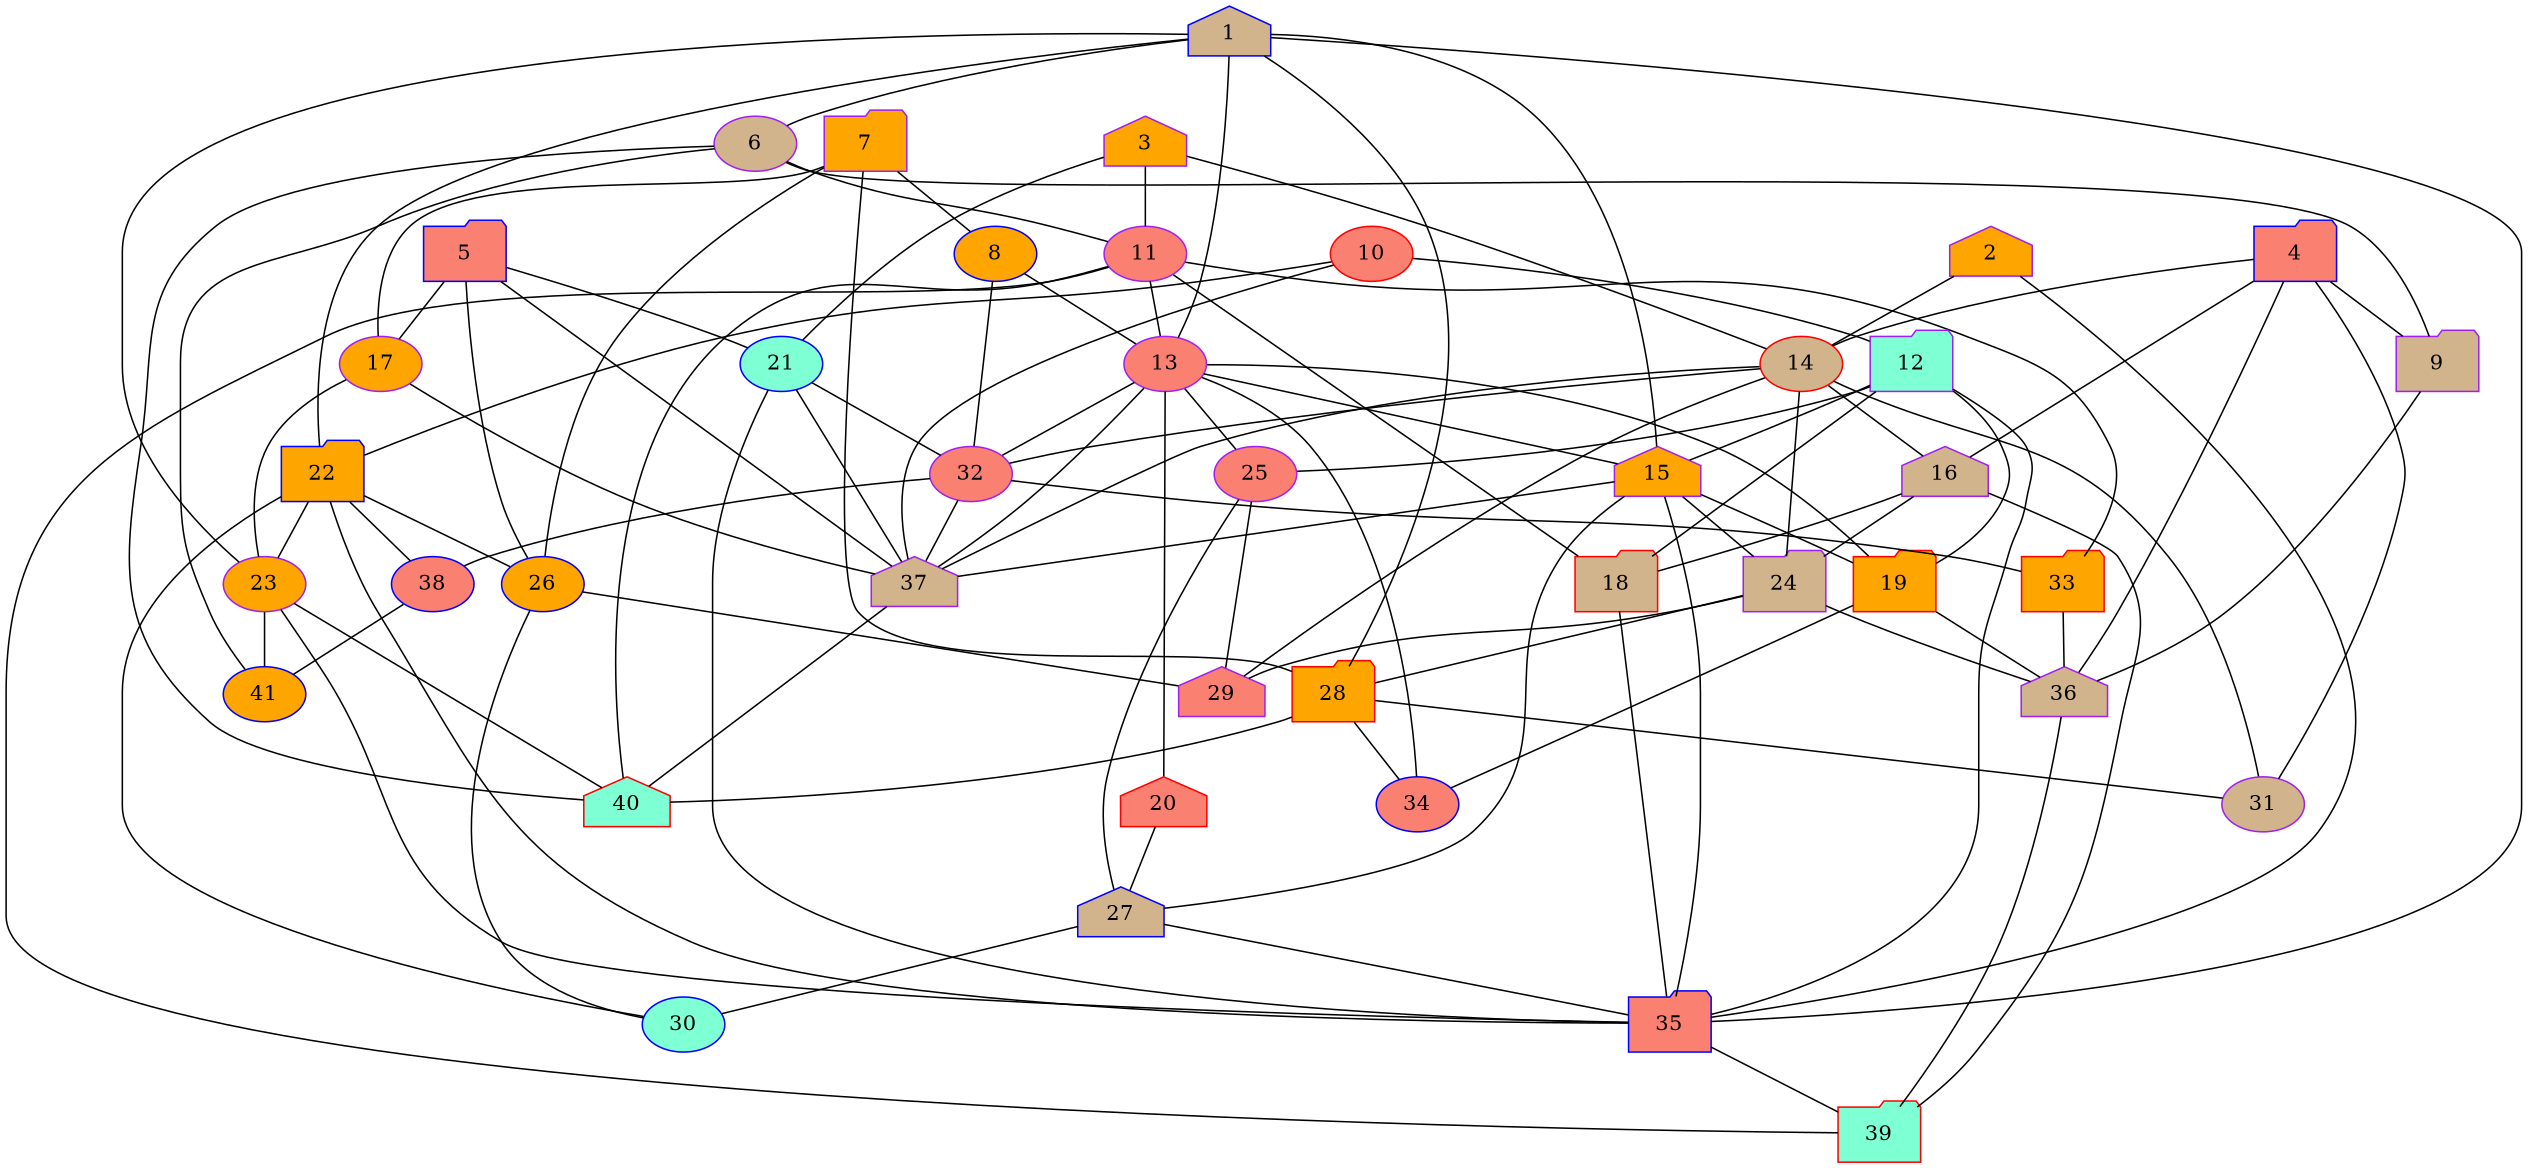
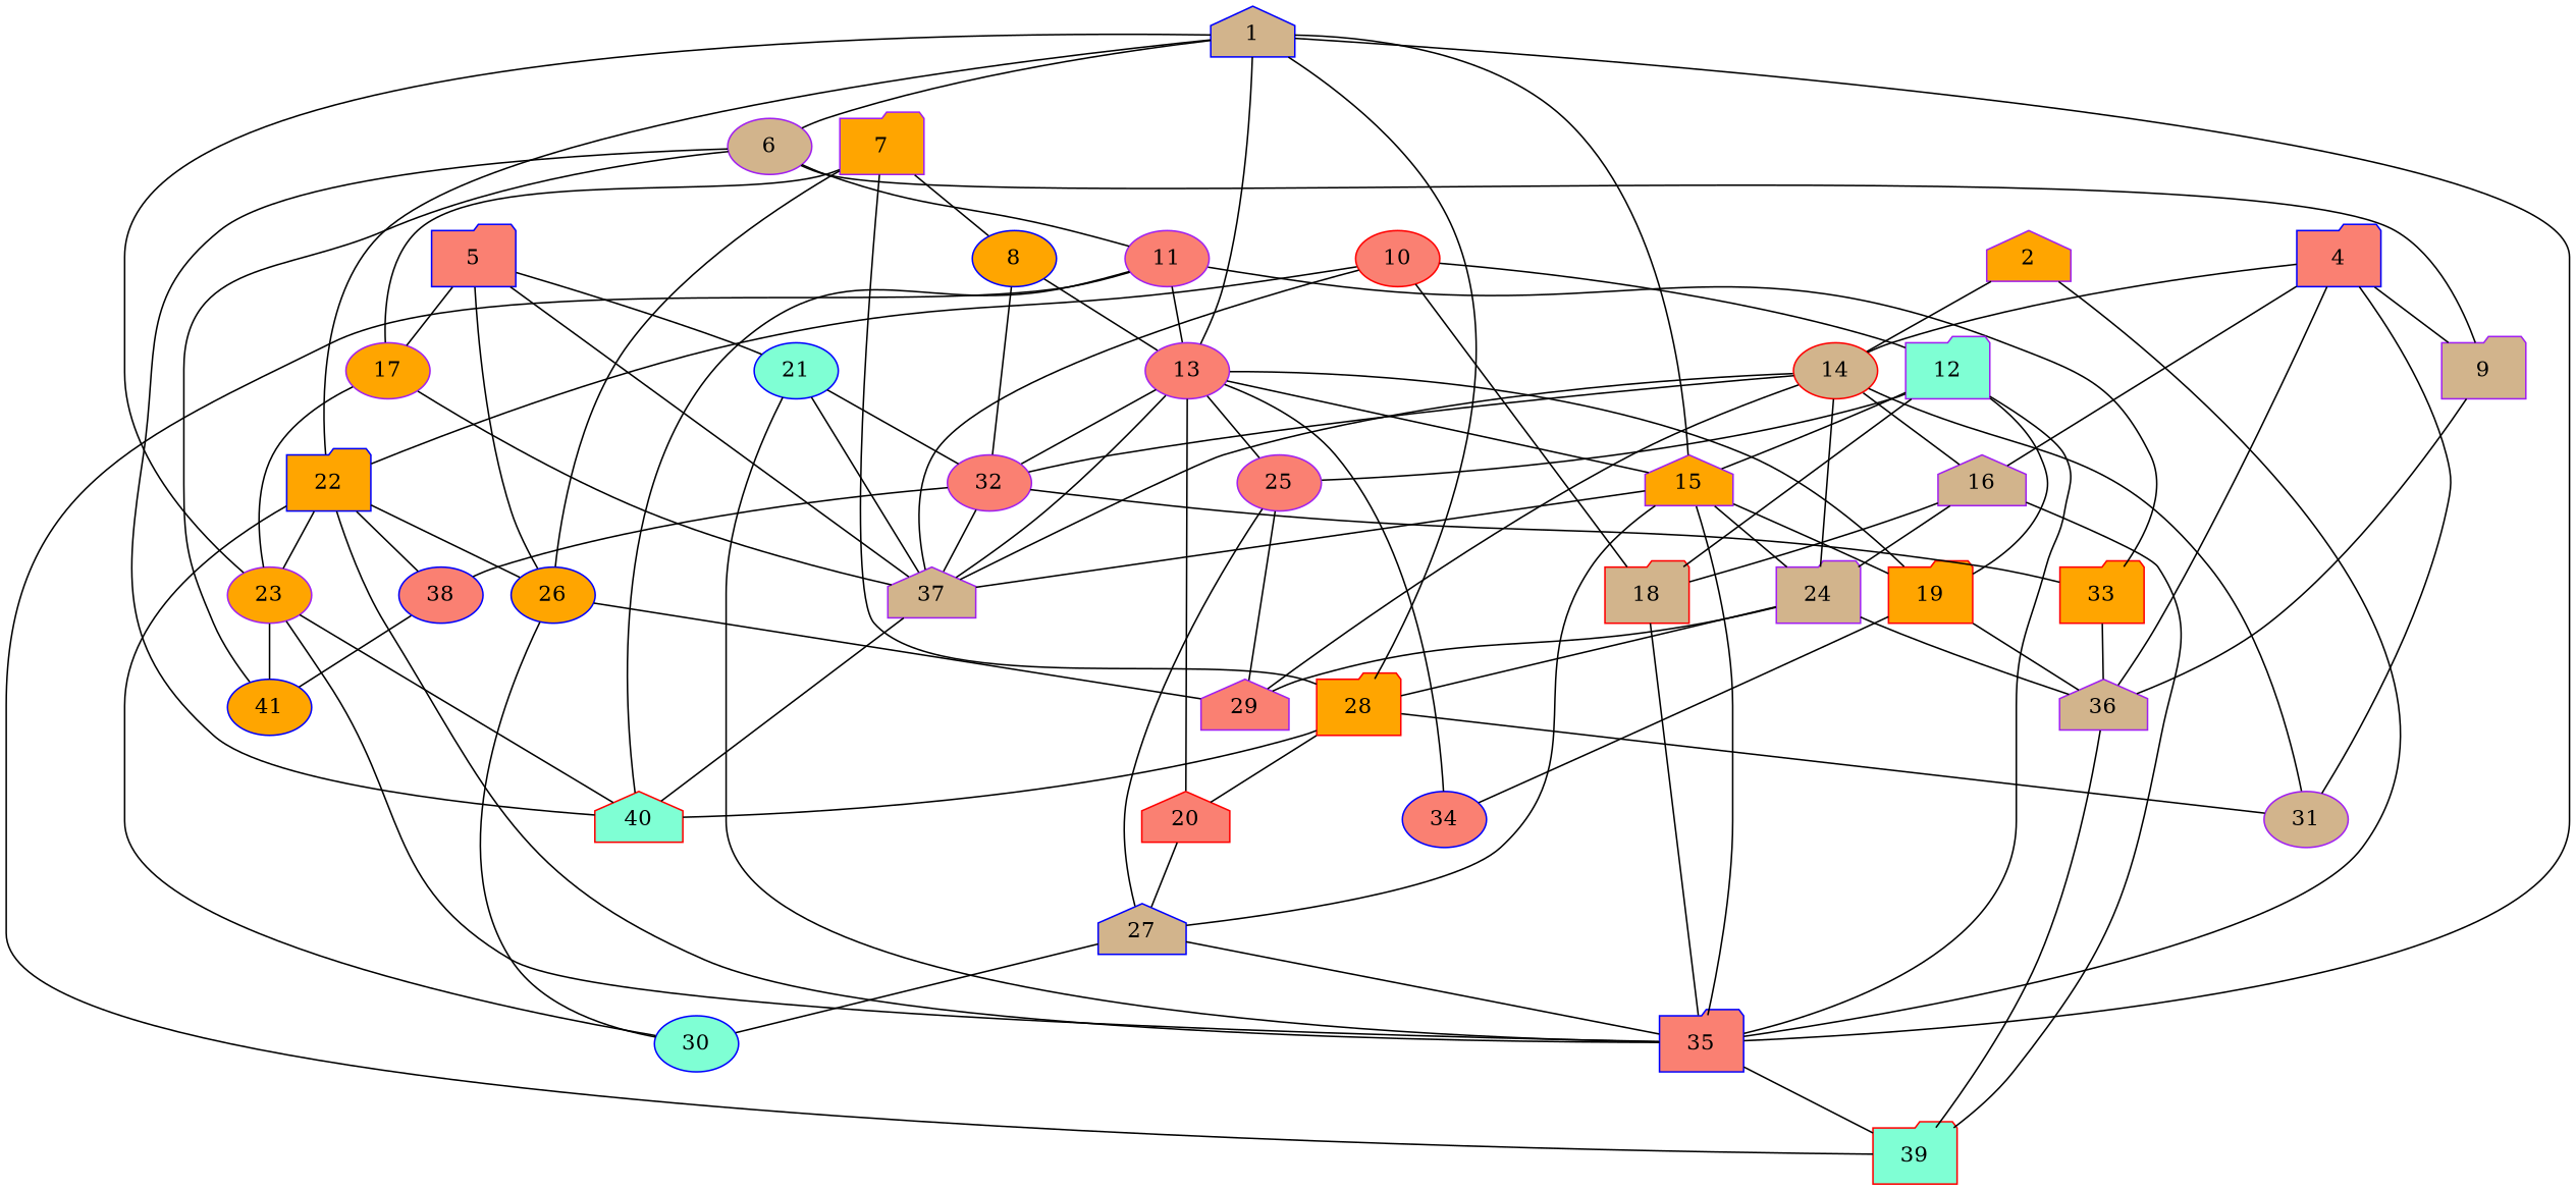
  graph {
    node [color=purple fillcolor=orange shape=ellipse style=filled]
    edge [weight=1.0]
    1 [color=blue fillcolor=tan shape=house]
    6 [fillcolor=tan]
    13 [fillcolor=salmon]
    15 [shape=house]
    22 [color=blue shape=folder]
    23
    28 [color=red shape=folder]
    35 [color=blue fillcolor=salmon shape=folder]
    11 [fillcolor=salmon]
    9 [fillcolor=tan shape=folder]
    40 [color=red fillcolor=aquamarine shape=house]
    41 [color=blue]
    37 [fillcolor=tan shape=house]
    32 [fillcolor=salmon]
    19 [color=red shape=folder]
    25 [fillcolor=salmon]
    20 [color=red fillcolor=salmon shape=house]
    34 [color=blue fillcolor=salmon]
    24 [fillcolor=tan shape=folder]
    27 [color=blue fillcolor=tan shape=house]
    26 [color=blue]
    30 [color=blue fillcolor=aquamarine]
    38 [color=blue fillcolor=salmon]
    31 [fillcolor=tan]
    39 [color=red fillcolor=aquamarine shape=folder]
    2 [shape=house]
    14 [color=red fillcolor=tan]
    16 [fillcolor=tan shape=house]
    29 [fillcolor=salmon shape=house]
-   3 [shape=house]
    21 [color=blue fillcolor=aquamarine]
    33 [color=red shape=folder]
    4 [color=blue fillcolor=salmon shape=folder]
    36 [fillcolor=tan shape=house]
    18 [color=red fillcolor=tan shape=folder]
    5 [color=blue fillcolor=salmon shape=folder]
    17
    7 [shape=folder]
    8 [color=blue]
    10 [color=red fillcolor=salmon]
    12 [fillcolor=aquamarine shape=folder]
    1 -- 6
    1 -- 13
    1 -- 15
    1 -- 22
    1 -- 23
    1 -- 28
    1 -- 35
    6 -- 11
    6 -- 9
    6 -- 40
    6 -- 41
    13 -- 15
    13 -- 37
    13 -- 32
    13 -- 19
    13 -- 25
    13 -- 20
    13 -- 34
    15 -- 35
    15 -- 37
    15 -- 19
    15 -- 24
    15 -- 27
    22 -- 23
    22 -- 35
    22 -- 26
    22 -- 30
    22 -- 38
    23 -- 35 [weight=2.0]
    23 -- 40
    23 -- 41 [weight=2.0]
    28 -- 40
-   28 -- 34
+   28 -- 20
    28 -- 31
    35 -- 39
    11 -- 13 [weight=2.0]
    11 -- 40
    11 -- 39
    11 -- 33
    9 -- 36
    37 -- 40 [weight=2.0]
    32 -- 37 [weight=2.0]
    32 -- 38 [weight=2.0]
    32 -- 33 [weight=3.0]
    19 -- 34
    19 -- 36
    25 -- 27
    25 -- 29
    20 -- 27
    24 -- 28
    24 -- 29
    24 -- 36
    27 -- 35
    27 -- 30 [weight=2.0]
    26 -- 30
    26 -- 29
    38 -- 41 [weight=2.0]
    2 -- 35
    2 -- 14
    14 -- 37
    14 -- 32
    14 -- 24
    14 -- 31 [weight=2.0]
    14 -- 16
    14 -- 29
    16 -- 24
    16 -- 39
    16 -- 18
-   3 -- 11
-   3 -- 14
-   3 -- 21
    21 -- 35
    21 -- 37
    21 -- 32 [weight=3.0]
    33 -- 36
    4 -- 9
    4 -- 31
    4 -- 14
    4 -- 16
    4 -- 36
    36 -- 39
    18 -- 35
    5 -- 37 [weight=2.0]
    5 -- 26
    5 -- 21
    5 -- 17
    17 -- 23
    17 -- 37
    7 -- 28
    7 -- 26
    7 -- 17
    7 -- 8
    8 -- 13 [weight=2.0]
    8 -- 32
    10 -- 22
    10 -- 37
-   11 -- 18
+   10 -- 18
    10 -- 12
    12 -- 15
    12 -- 35 [weight=2.0]
    12 -- 19
    12 -- 25
    12 -- 18
  }
